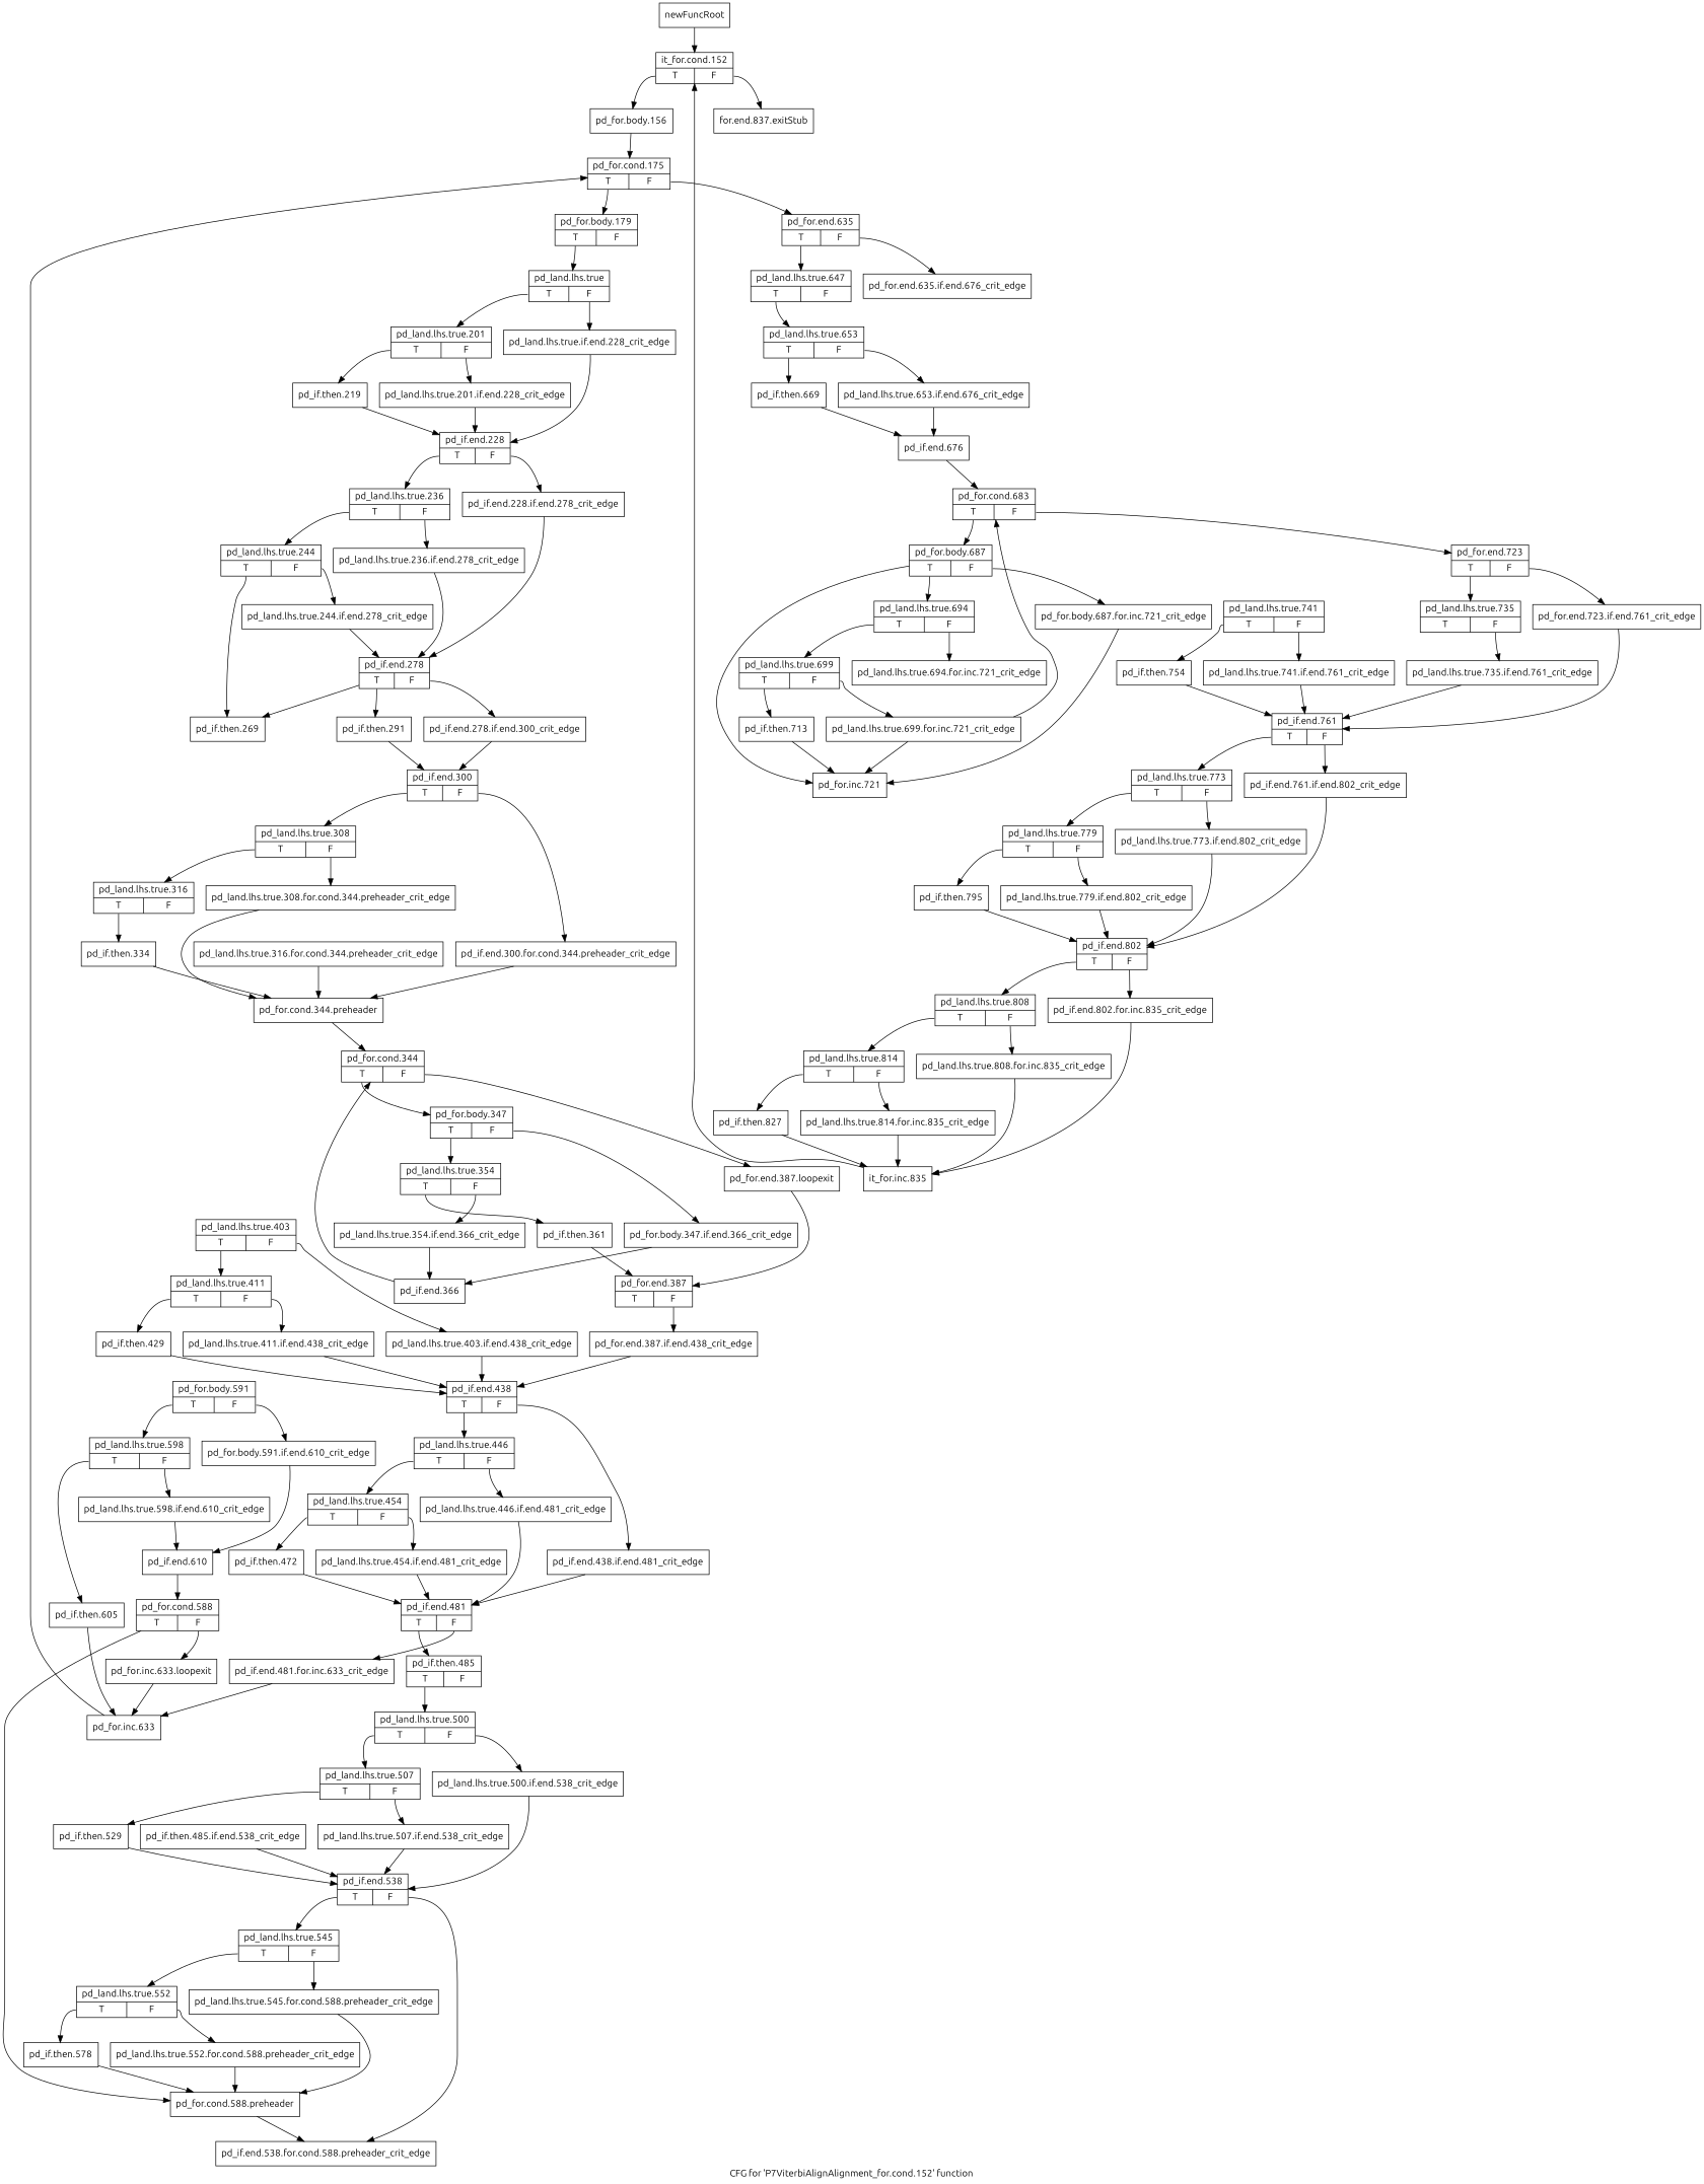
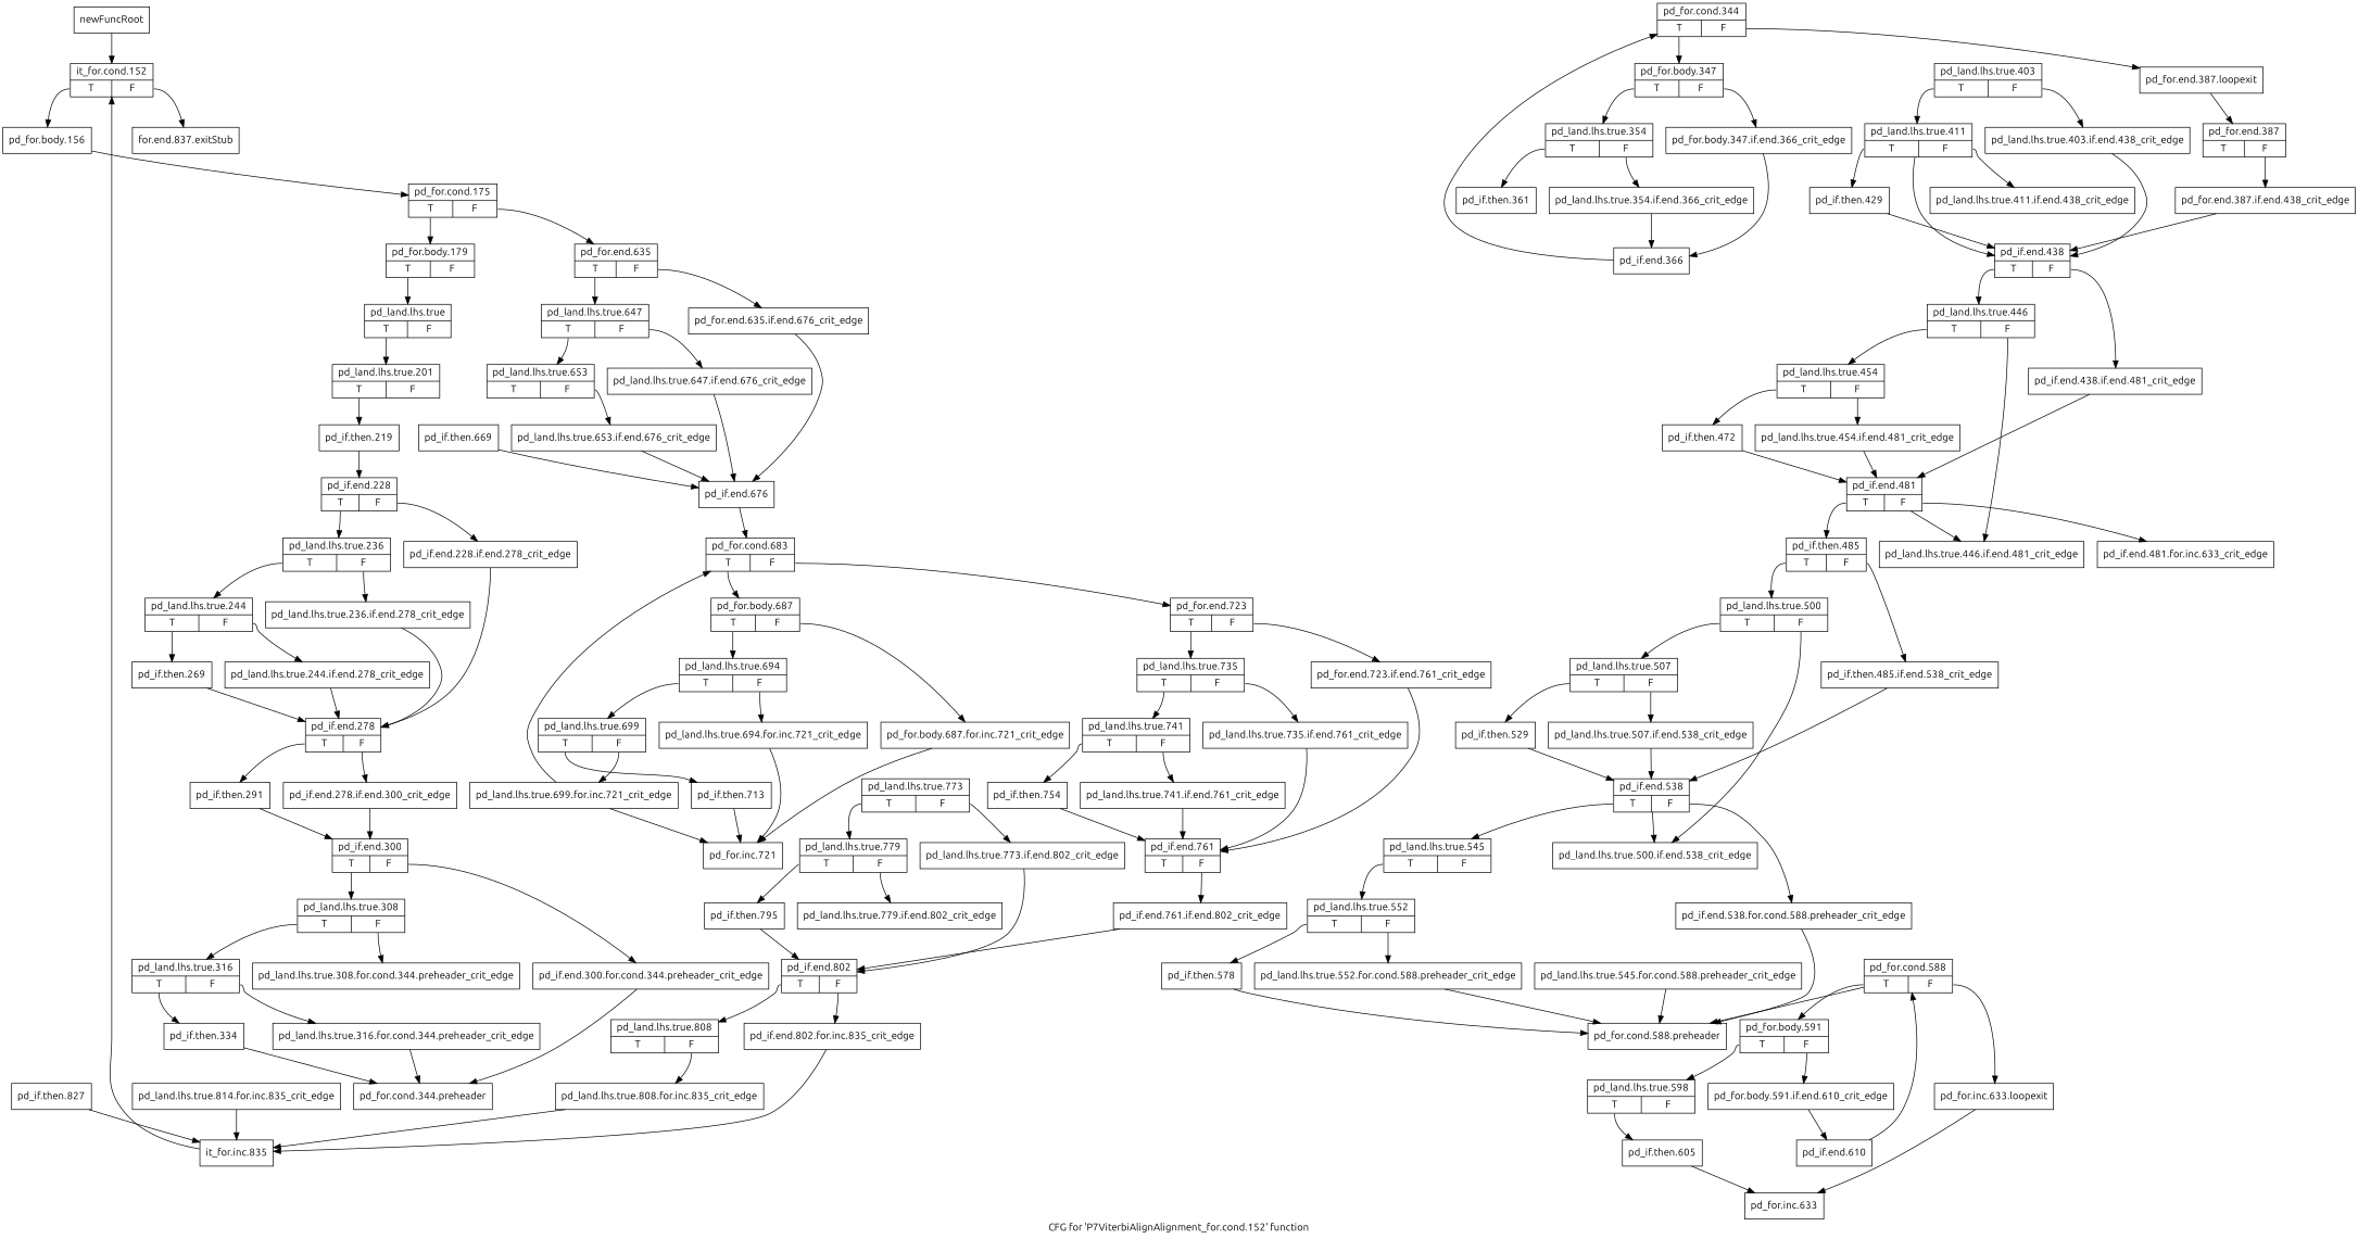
  digraph {
    fontname=Ubuntu
    label="CFG for 'P7ViterbiAlignAlignment_for.cond.152' function"
    node [fontname=Ubuntu shape=record]
    edge [fontname=Ubuntu]
    n1 [label="{newFuncRoot}"]
    n2 [label="{it_for.cond.152|{<s0>T|<s1>F}}"]
    n3 [label="{for.end.837.exitStub}"]
    n4 [label="{pd_for.body.156}"]
    n5 [label="{pd_for.cond.175|{<s0>T|<s1>F}}"]
    n6 [label="{pd_for.body.179|{<s0>T|<s1>F}}"]
    n7 [label="{pd_for.end.635|{<s0>T|<s1>F}}"]
    n8 [label="{pd_land.lhs.true|{<s0>T|<s1>F}}"]
    n9 [label="{pd_land.lhs.true.647|{<s0>T|<s1>F}}"]
    n10 [label="{pd_for.end.635.if.end.676_crit_edge}"]
    n11 [label="{pd_land.lhs.true.201|{<s0>T|<s1>F}}"]
-   n12 [label="{pd_land.lhs.true.if.end.228_crit_edge}"]
    n13 [label="{pd_land.lhs.true.653|{<s0>T|<s1>F}}"]
+   n14 [label="{pd_land.lhs.true.647.if.end.676_crit_edge}"]
    n15 [label="{pd_if.end.676}"]
    n16 [label="{pd_if.then.669}"]
    n17 [label="{pd_land.lhs.true.653.if.end.676_crit_edge}"]
    n18 [label="{pd_for.cond.683|{<s0>T|<s1>F}}"]
    n19 [label="{pd_for.body.687|{<s0>T|<s1>F}}"]
    n20 [label="{pd_for.end.723|{<s0>T|<s1>F}}"]
    n21 [label="{pd_land.lhs.true.694|{<s0>T|<s1>F}}"]
    n22 [label="{pd_for.body.687.for.inc.721_crit_edge}"]
    n23 [label="{pd_land.lhs.true.735|{<s0>T|<s1>F}}"]
    n24 [label="{pd_for.end.723.if.end.761_crit_edge}"]
    n25 [label="{pd_land.lhs.true.699|{<s0>T|<s1>F}}"]
    n26 [label="{pd_land.lhs.true.694.for.inc.721_crit_edge}"]
    n27 [label="{pd_for.inc.721}"]
    n28 [label="{pd_land.lhs.true.741|{<s0>T|<s1>F}}"]
    n29 [label="{pd_land.lhs.true.735.if.end.761_crit_edge}"]
    n30 [label="{pd_if.end.761|{<s0>T|<s1>F}}"]
    n31 [label="{pd_if.then.754}"]
    n32 [label="{pd_land.lhs.true.741.if.end.761_crit_edge}"]
    n33 [label="{pd_land.lhs.true.773|{<s0>T|<s1>F}}"]
    n34 [label="{pd_if.end.761.if.end.802_crit_edge}"]
    n35 [label="{pd_land.lhs.true.779|{<s0>T|<s1>F}}"]
    n36 [label="{pd_land.lhs.true.773.if.end.802_crit_edge}"]
    n37 [label="{pd_if.end.802|{<s0>T|<s1>F}}"]
    n38 [label="{pd_if.then.795}"]
    n39 [label="{pd_land.lhs.true.779.if.end.802_crit_edge}"]
    n40 [label="{pd_land.lhs.true.808|{<s0>T|<s1>F}}"]
    n41 [label="{pd_if.end.802.for.inc.835_crit_edge}"]
-   n42 [label="{pd_land.lhs.true.814|{<s0>T|<s1>F}}"]
    n43 [label="{pd_land.lhs.true.808.for.inc.835_crit_edge}"]
    n44 [label="{it_for.inc.835}"]
    n45 [label="{pd_if.then.827}"]
    n46 [label="{pd_land.lhs.true.814.for.inc.835_crit_edge}"]
    n47 [label="{pd_if.then.713}"]
    n48 [label="{pd_land.lhs.true.699.for.inc.721_crit_edge}"]
    n49 [label="{pd_if.then.219}"]
-   n50 [label="{pd_land.lhs.true.201.if.end.228_crit_edge}"]
    n51 [label="{pd_if.end.228|{<s0>T|<s1>F}}"]
    n52 [label="{pd_land.lhs.true.236|{<s0>T|<s1>F}}"]
    n53 [label="{pd_if.end.228.if.end.278_crit_edge}"]
    n54 [label="{pd_land.lhs.true.244|{<s0>T|<s1>F}}"]
    n55 [label="{pd_land.lhs.true.236.if.end.278_crit_edge}"]
    n56 [label="{pd_if.end.278|{<s0>T|<s1>F}}"]
    n57 [label="{pd_if.then.269}"]
    n58 [label="{pd_land.lhs.true.244.if.end.278_crit_edge}"]
    n59 [label="{pd_if.then.291}"]
    n60 [label="{pd_if.end.278.if.end.300_crit_edge}"]
    n61 [label="{pd_if.end.300|{<s0>T|<s1>F}}"]
    n62 [label="{pd_land.lhs.true.308|{<s0>T|<s1>F}}"]
    n63 [label="{pd_if.end.300.for.cond.344.preheader_crit_edge}"]
    n64 [label="{pd_land.lhs.true.316|{<s0>T|<s1>F}}"]
    n65 [label="{pd_land.lhs.true.308.for.cond.344.preheader_crit_edge}"]
    n66 [label="{pd_for.cond.344.preheader}"]
    n67 [label="{pd_if.then.334}"]
    n68 [label="{pd_land.lhs.true.316.for.cond.344.preheader_crit_edge}"]
    n69 [label="{pd_for.cond.344|{<s0>T|<s1>F}}"]
    n70 [label="{pd_for.body.347|{<s0>T|<s1>F}}"]
    n71 [label="{pd_for.end.387.loopexit}"]
    n72 [label="{pd_land.lhs.true.354|{<s0>T|<s1>F}}"]
    n73 [label="{pd_for.body.347.if.end.366_crit_edge}"]
    n74 [label="{pd_for.end.387|{<s0>T|<s1>F}}"]
    n75 [label="{pd_if.then.361}"]
    n76 [label="{pd_land.lhs.true.354.if.end.366_crit_edge}"]
    n77 [label="{pd_if.end.366}"]
    n78 [label="{pd_for.end.387.if.end.438_crit_edge}"]
    n79 [label="{pd_land.lhs.true.403|{<s0>T|<s1>F}}"]
    n80 [label="{pd_land.lhs.true.411|{<s0>T|<s1>F}}"]
    n81 [label="{pd_land.lhs.true.403.if.end.438_crit_edge}"]
    n82 [label="{pd_if.end.438|{<s0>T|<s1>F}}"]
    n83 [label="{pd_if.then.429}"]
    n84 [label="{pd_land.lhs.true.411.if.end.438_crit_edge}"]
    n85 [label="{pd_land.lhs.true.446|{<s0>T|<s1>F}}"]
    n86 [label="{pd_if.end.438.if.end.481_crit_edge}"]
    n87 [label="{pd_land.lhs.true.454|{<s0>T|<s1>F}}"]
    n88 [label="{pd_land.lhs.true.446.if.end.481_crit_edge}"]
    n89 [label="{pd_if.end.481|{<s0>T|<s1>F}}"]
    n90 [label="{pd_if.then.472}"]
    n91 [label="{pd_land.lhs.true.454.if.end.481_crit_edge}"]
    n92 [label="{pd_if.then.485|{<s0>T|<s1>F}}"]
    n93 [label="{pd_if.end.481.for.inc.633_crit_edge}"]
    n94 [label="{pd_land.lhs.true.500|{<s0>T|<s1>F}}"]
    n95 [label="{pd_if.then.485.if.end.538_crit_edge}"]
    n96 [label="{pd_for.inc.633}"]
    n97 [label="{pd_land.lhs.true.507|{<s0>T|<s1>F}}"]
    n98 [label="{pd_land.lhs.true.500.if.end.538_crit_edge}"]
    n99 [label="{pd_if.end.538|{<s0>T|<s1>F}}"]
    n100 [label="{pd_if.then.529}"]
    n101 [label="{pd_land.lhs.true.507.if.end.538_crit_edge}"]
    n102 [label="{pd_land.lhs.true.545|{<s0>T|<s1>F}}"]
    n103 [label="{pd_if.end.538.for.cond.588.preheader_crit_edge}"]
    n104 [label="{pd_land.lhs.true.552|{<s0>T|<s1>F}}"]
    n105 [label="{pd_land.lhs.true.545.for.cond.588.preheader_crit_edge}"]
    n106 [label="{pd_for.cond.588.preheader}"]
    n107 [label="{pd_if.then.578}"]
    n108 [label="{pd_land.lhs.true.552.for.cond.588.preheader_crit_edge}"]
    n109 [label="{pd_for.cond.588|{<s0>T|<s1>F}}"]
    n110 [label="{pd_for.body.591|{<s0>T|<s1>F}}"]
    n111 [label="{pd_for.inc.633.loopexit}"]
    n112 [label="{pd_land.lhs.true.598|{<s0>T|<s1>F}}"]
    n113 [label="{pd_for.body.591.if.end.610_crit_edge}"]
    n114 [label="{pd_if.then.605}"]
-   n115 [label="{pd_land.lhs.true.598.if.end.610_crit_edge}"]
    n116 [label="{pd_if.end.610}"]
    n1 -> n2
    n2 -> n3 [tailport=s1]
    n2 -> n4 [tailport=s0]
    n4 -> n5
    n5 -> n6 [tailport=s0]
    n5 -> n7 [tailport=s1]
    n6 -> n8 [tailport=s0]
    n7 -> n9 [tailport=s0]
    n7 -> n10 [tailport=s1]
    n8 -> n11 [tailport=s0]
-   n8 -> n12 [tailport=s1]
    n9 -> n13 [tailport=s0]
+   n9 -> n14 [tailport=s1]
+   n10 -> n15
    n11 -> n49 [tailport=s0]
-   n11 -> n50 [tailport=s1]
-   n12 -> n51
-   n13 -> n16 [tailport=s0]
    n13 -> n17 [tailport=s1]
+   n14 -> n15
    n15 -> n18
    n16 -> n15
    n17 -> n15
    n18 -> n19 [tailport=s0]
    n18 -> n20 [tailport=s1]
    n19 -> n21 [tailport=s0]
    n19 -> n22 [tailport=s1]
    n20 -> n23 [tailport=s0]
    n20 -> n24 [tailport=s1]
    n21 -> n25 [tailport=s0]
    n21 -> n26 [tailport=s1]
    n22 -> n27
+   n23 -> n28 [tailport=s0]
    n23 -> n29 [tailport=s1]
    n24 -> n30
    n25 -> n47 [tailport=s0]
    n25 -> n48 [tailport=s1]
-   n19 -> n27
+   n26 -> n27
    n28 -> n31 [tailport=s0]
    n28 -> n32 [tailport=s1]
    n29 -> n30
-   n30 -> n33 [tailport=s0]
    n30 -> n34 [tailport=s1]
    n31 -> n30
    n32 -> n30
    n33 -> n35 [tailport=s0]
    n33 -> n36 [tailport=s1]
    n34 -> n37
    n35 -> n38 [tailport=s0]
    n35 -> n39 [tailport=s1]
    n36 -> n37
    n37 -> n40 [tailport=s0]
    n37 -> n41 [tailport=s1]
    n38 -> n37
-   n39 -> n37
-   n40 -> n42 [tailport=s0]
    n40 -> n43 [tailport=s1]
    n41 -> n44
-   n42 -> n45 [tailport=s0]
-   n42 -> n46 [tailport=s1]
    n43 -> n44
    n44 -> n2
    n45 -> n44
    n46 -> n44
    n47 -> n27
    n48 -> n18
    n48 -> n27
    n49 -> n51
-   n50 -> n51
    n51 -> n52 [tailport=s0]
    n51 -> n53 [tailport=s1]
    n52 -> n54 [tailport=s0]
    n52 -> n55 [tailport=s1]
    n53 -> n56
    n54 -> n57 [tailport=s0]
    n54 -> n58 [tailport=s1]
    n55 -> n56
    n56 -> n59 [tailport=s0]
    n56 -> n60 [tailport=s1]
-   n56 -> n57
+   n57 -> n56
    n58 -> n56
    n59 -> n61
    n60 -> n61
    n61 -> n62 [tailport=s0]
    n61 -> n63 [tailport=s1]
    n62 -> n64 [tailport=s0]
    n62 -> n65 [tailport=s1]
    n63 -> n66
    n64 -> n67 [tailport=s0]
-   n65 -> n66
-   n66 -> n69
+   n64 -> n68 [tailport=s1]
    n67 -> n66
    n68 -> n66
    n69 -> n70 [tailport=s0]
    n69 -> n71 [tailport=s1]
    n70 -> n72 [tailport=s0]
    n70 -> n73 [tailport=s1]
    n71 -> n74
    n72 -> n75 [tailport=s0]
    n72 -> n76 [tailport=s1]
    n73 -> n77
    n74 -> n78 [tailport=s1]
-   n75 -> n74
    n76 -> n77
    n77 -> n69
    n78 -> n82
    n79 -> n80 [tailport=s0]
    n79 -> n81 [tailport=s1]
    n80 -> n83 [tailport=s0]
    n80 -> n84 [tailport=s1]
    n81 -> n82
    n82 -> n85 [tailport=s0]
    n82 -> n86 [tailport=s1]
    n83 -> n82
-   n84 -> n82
+   n80 -> n82
    n85 -> n87 [tailport=s0]
    n85 -> n88 [tailport=s1]
    n86 -> n89
    n87 -> n90 [tailport=s0]
    n87 -> n91 [tailport=s1]
-   n88 -> n89
+   n89 -> n88
    n89 -> n92 [tailport=s0]
    n89 -> n93 [tailport=s1]
    n90 -> n89
    n91 -> n89
    n92 -> n94 [tailport=s0]
-   n93 -> n96
+   n92 -> n95 [tailport=s1]
    n94 -> n97 [tailport=s0]
    n94 -> n98 [tailport=s1]
    n95 -> n99
-   n96 -> n5
    n97 -> n100 [tailport=s0]
    n97 -> n101 [tailport=s1]
-   n98 -> n99
+   n99 -> n98
    n99 -> n102 [tailport=s0]
    n99 -> n103 [tailport=s1]
    n100 -> n99
    n101 -> n99
    n102 -> n104 [tailport=s0]
-   n102 -> n105 [tailport=s1]
-   n106 -> n103
+   n103 -> n106
    n104 -> n107 [tailport=s0]
    n104 -> n108 [tailport=s1]
    n105 -> n106
    n107 -> n106
    n108 -> n106
    n109 -> n106
+   n109 -> n110 [tailport=s0]
    n109 -> n111 [tailport=s1]
    n110 -> n112 [tailport=s0]
    n110 -> n113 [tailport=s1]
    n111 -> n96
    n112 -> n114 [tailport=s0]
-   n112 -> n115 [tailport=s1]
    n113 -> n116
    n114 -> n96
-   n115 -> n116
    n116 -> n109
  }
